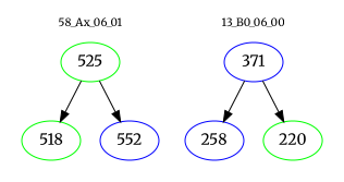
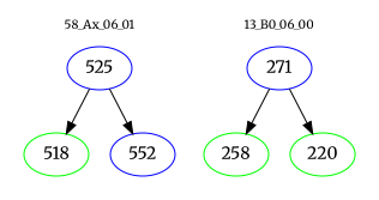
  digraph {
    fontname=Merriweather
    node [color=blue fontname=Merriweather]
    edge [color=black fontname=Merriweather]
-   n1 [color=green label=525]
+   n1 [label=525]
    n2 [color=green label=518]
    n3 [label=552]
-   n4 [label=371]
-   n5 [label=258]
+   n4 [label=271]
+   n5 [color=green label=258]
    n6 [color=green label=220]
    subgraph cluster_1 {
      color=white
      fontsize=10
      label="58_Ax_06_01"
      n1
      n2
      n3
    }
    subgraph cluster_2 {
      color=white
      fontsize=10
      label="13_B0_06_00"
      n4
      n5
      n6
    }
    n1 -> n2
    n1 -> n3
    n4 -> n5
    n4 -> n6
  }
